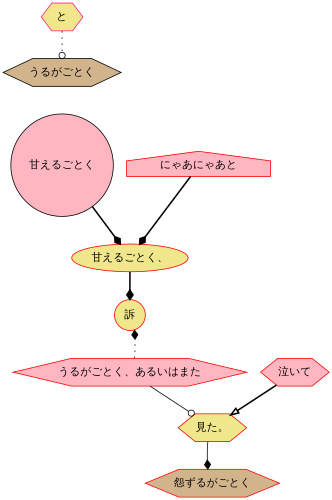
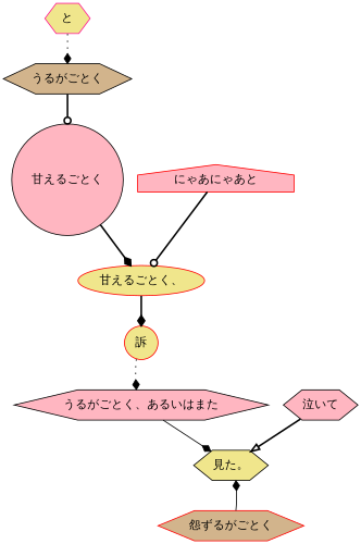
  digraph {
    fontname="Roboto Condensed"
    node [color=red fillcolor=khaki fontname="Roboto Condensed" shape=hexagon style=filled]
    edge [arrowhead=odot fontname="Roboto Condensed" style=bold]
    n1 [color=deeppink label="と"]
    n2 [color=black fillcolor=tan label="うるがごとく"]
    n3 [color=black fillcolor=lightpink label="甘えるごとく" shape=circle]
    n4 [label="甘えるごとく、" shape=ellipse]
    n5 [label="訴" shape=circle]
    n6 [fillcolor=lightpink label="にゃあにゃあと" shape=house]
-   n7 [label="見た。"]
-   n8 [fillcolor=lightpink label="うるがごとく、あるいはまた"]
+   n7 [color=black label="見た。"]
+   n8 [color=black fillcolor=lightpink label="うるがごとく、あるいはまた"]
    n9 [fillcolor=tan label="怨ずるがごとく"]
-   n10 [fillcolor=lightpink label="泣いて"]
-   n1 -> n2 [style=dotted]
+   n10 [color=black fillcolor=lightpink label="泣いて"]
+   n1 -> n2 [arrowhead=diamond style=dotted]
+   n2 -> n3
    n3 -> n4 [arrowhead=diamond]
    n4 -> n5 [arrowhead=diamond]
-   n8 -> n5 [arrowhead=diamond style=dotted]
-   n6 -> n4 [arrowhead=diamond]
-   n8 -> n7 [style=solid]
-   n7 -> n9 [arrowhead=diamond style=solid]
+   n5 -> n8 [arrowhead=diamond style=dotted]
+   n6 -> n4
+   n8 -> n7 [arrowhead=diamond style=solid]
+   n9 -> n7 [arrowhead=diamond style=solid]
    n10 -> n7 [arrowhead=onormal]
  }
